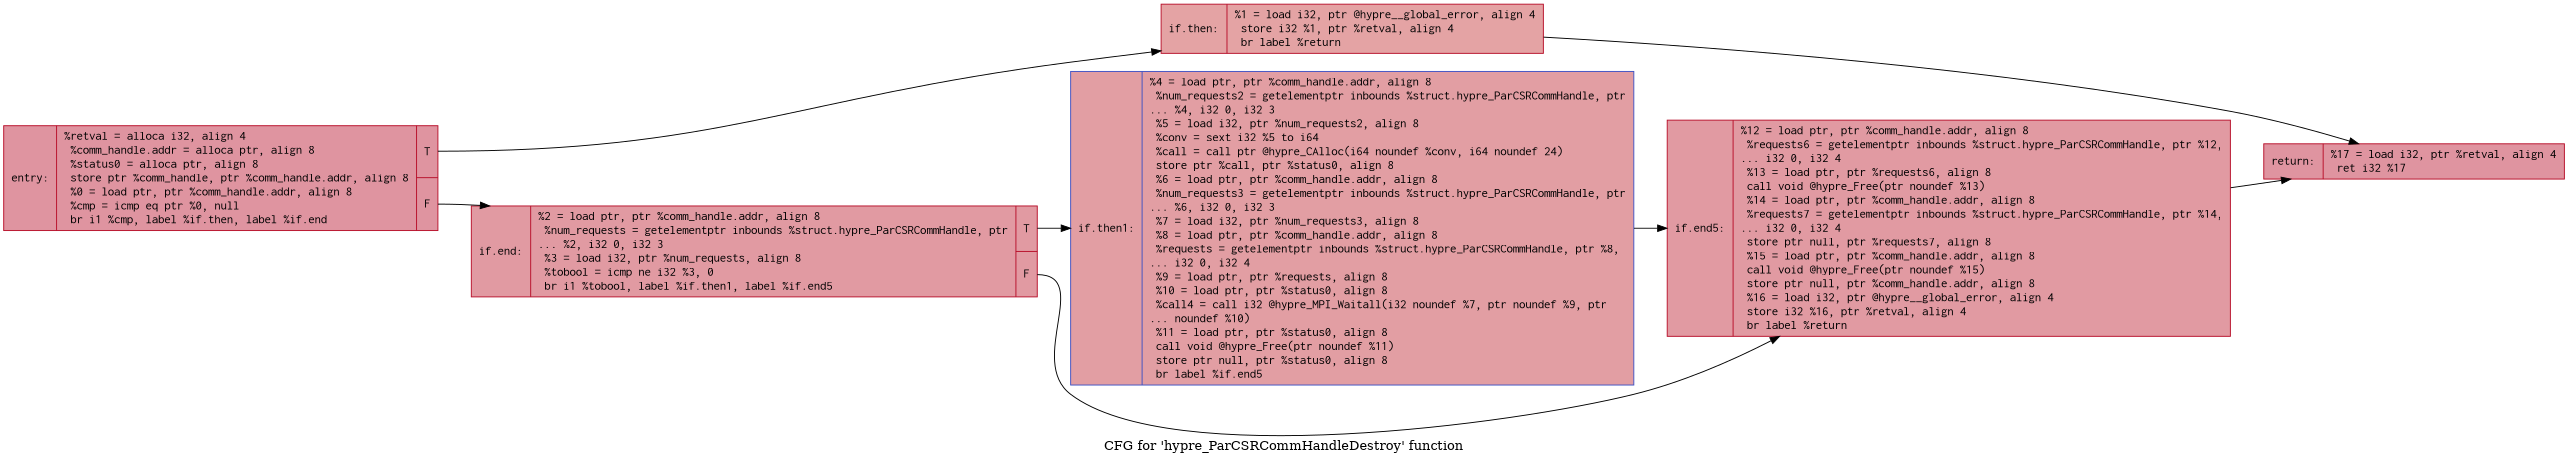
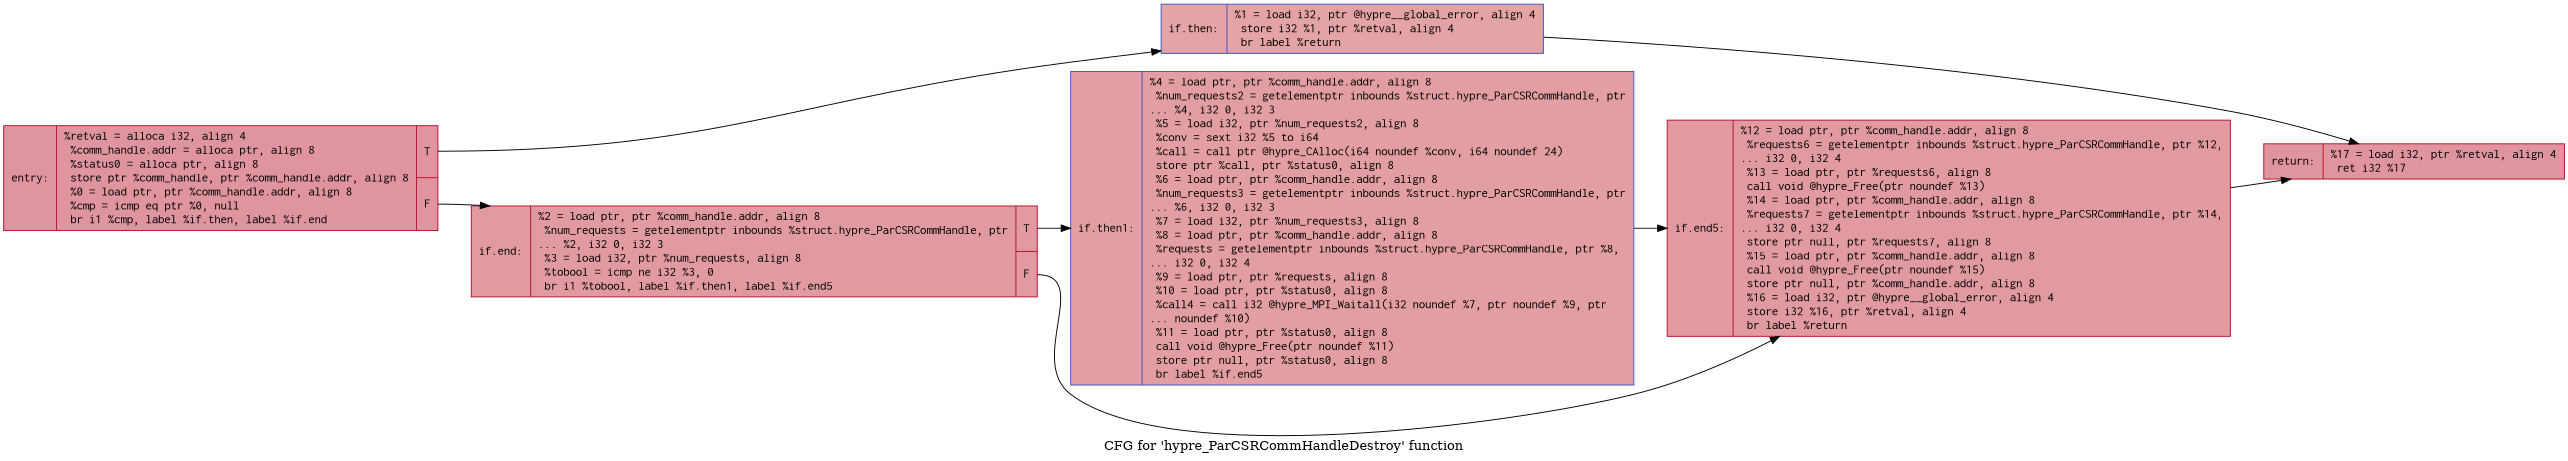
  digraph {
    label="CFG for 'hypre_ParCSRCommHandleDestroy' function"
    rankdir=LR
    node [color="#b70d28ff" fillcolor="#b70d2870" fontname=Courier shape=record style=filled]
    n1 [label="{entry:\l|  %retval = alloca i32, align 4\l  %comm_handle.addr = alloca ptr, align 8\l  %status0 = alloca ptr, align 8\l  store ptr %comm_handle, ptr %comm_handle.addr, align 8\l  %0 = load ptr, ptr %comm_handle.addr, align 8\l  %cmp = icmp eq ptr %0, null\l  br i1 %cmp, label %if.then, label %if.end\l|{<s0>T|<s1>F}}"]
-   n2 [fillcolor="#c32e3170" label="{if.then:\l|  %1 = load i32, ptr @hypre__global_error, align 4\l  store i32 %1, ptr %retval, align 4\l  br label %return\l}"]
+   n2 [color="#3d50c3ff" fillcolor="#c32e3170" label="{if.then:\l|  %1 = load i32, ptr @hypre__global_error, align 4\l  store i32 %1, ptr %retval, align 4\l  br label %return\l}"]
    n3 [fillcolor="#bb1b2c70" label="{if.end:\l|  %2 = load ptr, ptr %comm_handle.addr, align 8\l  %num_requests = getelementptr inbounds %struct.hypre_ParCSRCommHandle, ptr\l... %2, i32 0, i32 3\l  %3 = load i32, ptr %num_requests, align 8\l  %tobool = icmp ne i32 %3, 0\l  br i1 %tobool, label %if.then1, label %if.end5\l|{<s0>T|<s1>F}}"]
    n4 [label="{return:\l|  %17 = load i32, ptr %retval, align 4\l  ret i32 %17\l}"]
    n5 [color="#3d50c3ff" fillcolor="#be242e70" label="{if.then1:\l|  %4 = load ptr, ptr %comm_handle.addr, align 8\l  %num_requests2 = getelementptr inbounds %struct.hypre_ParCSRCommHandle, ptr\l... %4, i32 0, i32 3\l  %5 = load i32, ptr %num_requests2, align 8\l  %conv = sext i32 %5 to i64\l  %call = call ptr @hypre_CAlloc(i64 noundef %conv, i64 noundef 24)\l  store ptr %call, ptr %status0, align 8\l  %6 = load ptr, ptr %comm_handle.addr, align 8\l  %num_requests3 = getelementptr inbounds %struct.hypre_ParCSRCommHandle, ptr\l... %6, i32 0, i32 3\l  %7 = load i32, ptr %num_requests3, align 8\l  %8 = load ptr, ptr %comm_handle.addr, align 8\l  %requests = getelementptr inbounds %struct.hypre_ParCSRCommHandle, ptr %8,\l... i32 0, i32 4\l  %9 = load ptr, ptr %requests, align 8\l  %10 = load ptr, ptr %status0, align 8\l  %call4 = call i32 @hypre_MPI_Waitall(i32 noundef %7, ptr noundef %9, ptr\l... noundef %10)\l  %11 = load ptr, ptr %status0, align 8\l  call void @hypre_Free(ptr noundef %11)\l  store ptr null, ptr %status0, align 8\l  br label %if.end5\l}"]
    n6 [fillcolor="#bb1b2c70" label="{if.end5:\l|  %12 = load ptr, ptr %comm_handle.addr, align 8\l  %requests6 = getelementptr inbounds %struct.hypre_ParCSRCommHandle, ptr %12,\l... i32 0, i32 4\l  %13 = load ptr, ptr %requests6, align 8\l  call void @hypre_Free(ptr noundef %13)\l  %14 = load ptr, ptr %comm_handle.addr, align 8\l  %requests7 = getelementptr inbounds %struct.hypre_ParCSRCommHandle, ptr %14,\l... i32 0, i32 4\l  store ptr null, ptr %requests7, align 8\l  %15 = load ptr, ptr %comm_handle.addr, align 8\l  call void @hypre_Free(ptr noundef %15)\l  store ptr null, ptr %comm_handle.addr, align 8\l  %16 = load i32, ptr @hypre__global_error, align 4\l  store i32 %16, ptr %retval, align 4\l  br label %return\l}"]
    n1 -> n2 [tailport=s0]
    n1 -> n3 [tailport=s1]
    n2 -> n4
    n3 -> n5 [tailport=s0]
    n3 -> n6 [tailport=s1]
    n5 -> n6
    n6 -> n4
  }
